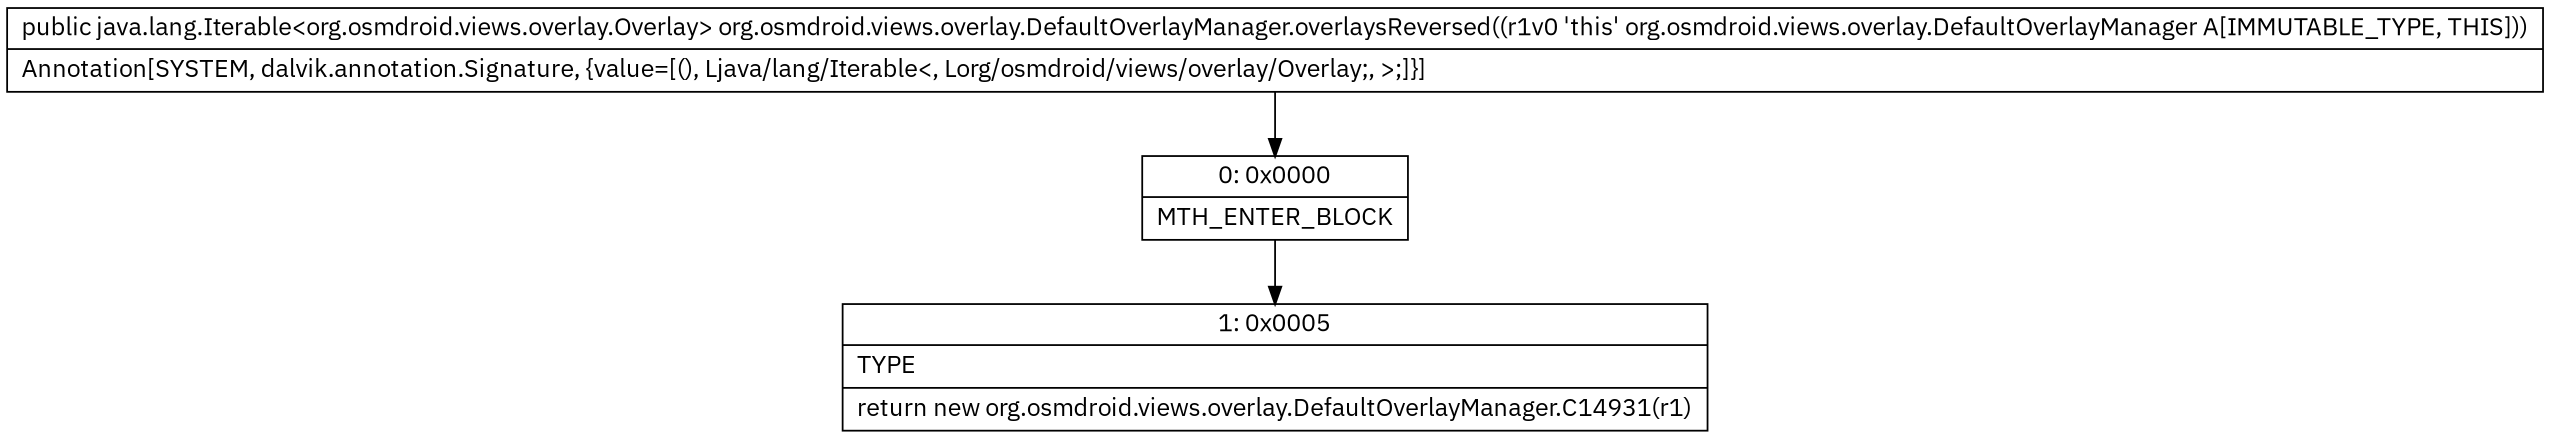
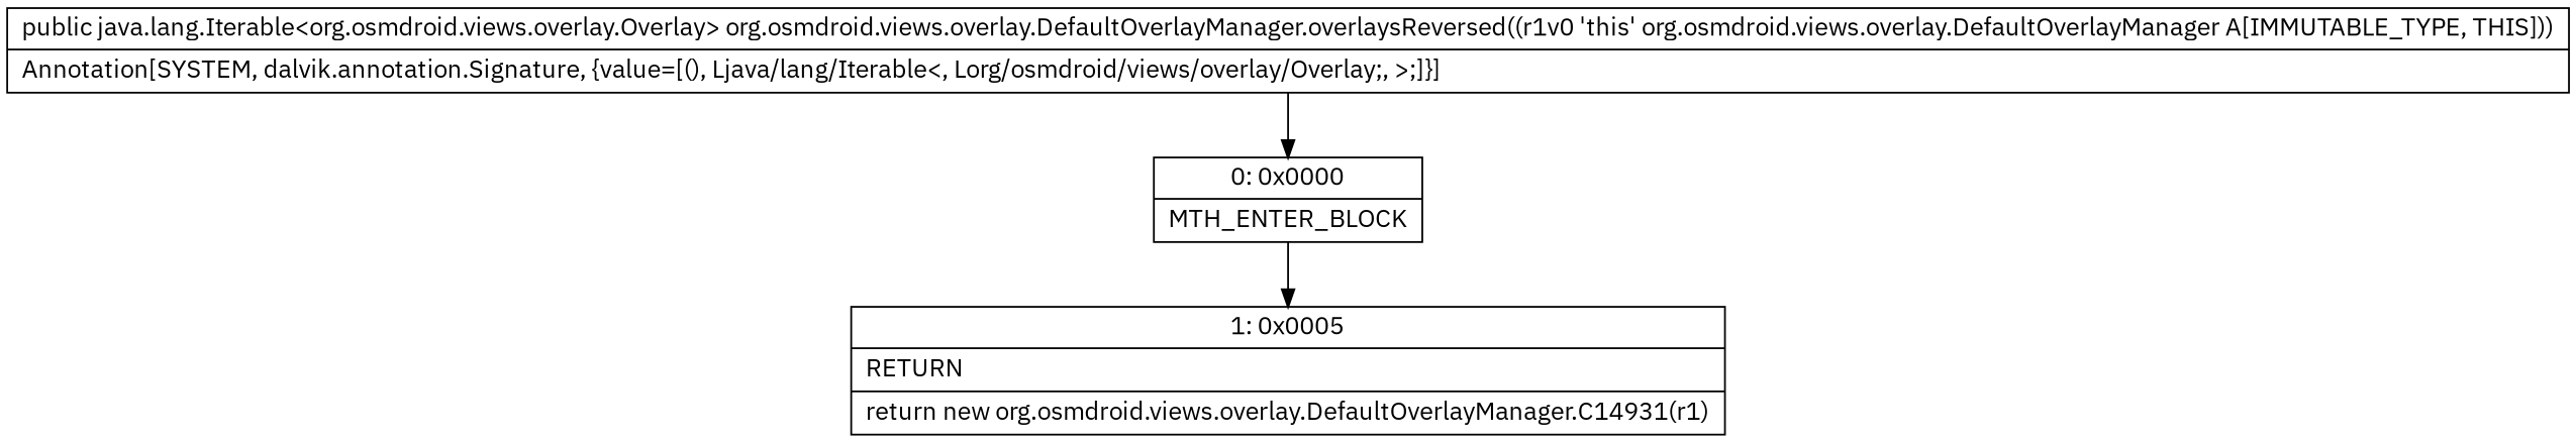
  digraph {
    fontname="IBM Plex Sans"
    node [shape=record fontname="IBM Plex Sans"]
    edge [fontname="IBM Plex Sans"]
    n1 [label="{0\:\ 0x0000|MTH_ENTER_BLOCK\l}"]
-   n2 [label="{1\:\ 0x0005|TYPE\l|return new org.osmdroid.views.overlay.DefaultOverlayManager.C14931(r1)\l}"]
+   n2 [label="{1\:\ 0x0005|RETURN\l|return new org.osmdroid.views.overlay.DefaultOverlayManager.C14931(r1)\l}"]
    n3 [label="{public java.lang.Iterable\<org.osmdroid.views.overlay.Overlay\> org.osmdroid.views.overlay.DefaultOverlayManager.overlaysReversed((r1v0 'this' org.osmdroid.views.overlay.DefaultOverlayManager A[IMMUTABLE_TYPE, THIS]))  | Annotation[SYSTEM, dalvik.annotation.Signature, \{value=[(), Ljava\/lang\/Iterable\<, Lorg\/osmdroid\/views\/overlay\/Overlay;, \>;]\}]\l}"]
    n1 -> n2
    n3 -> n1
  }
